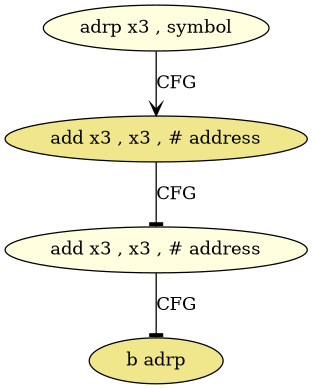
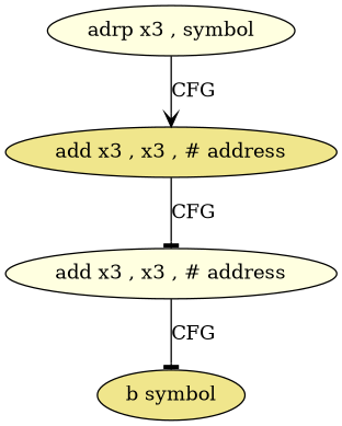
  digraph {
    fontname="DejaVu Serif"
    node [style=filled fillcolor=lightyellow fontname="DejaVu Serif"]
    edge [arrowhead=tee fontname="DejaVu Serif"]
    n1 [label="adrp x3 , symbol"]
    n2 [label="add x3 , x3 , # address" fillcolor=khaki]
    n3 [label="add x3 , x3 , # address"]
-   n4 [label="b adrp" fillcolor=khaki]
+   n4 [label="b symbol" fillcolor=khaki]
    n1 -> n2 [label=CFG arrowhead=vee]
    n2 -> n3 [label=CFG]
    n3 -> n4 [label=CFG]
  }
